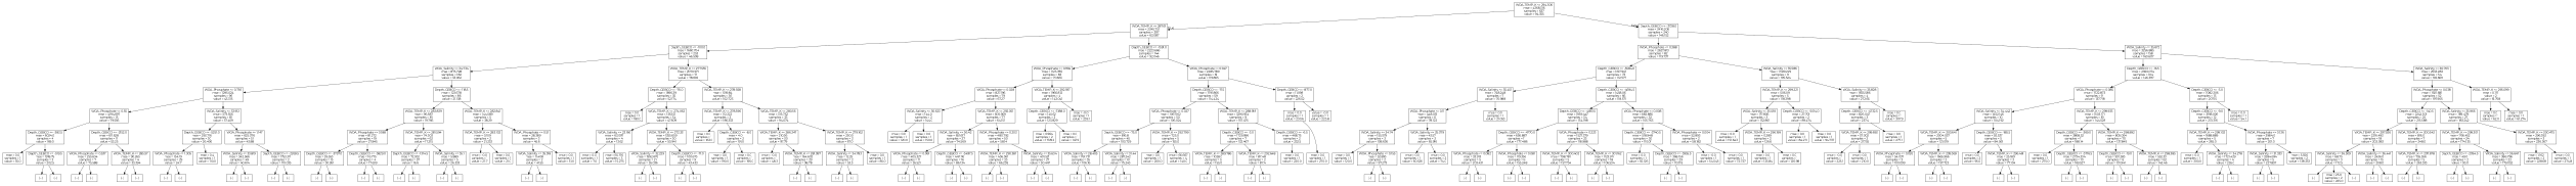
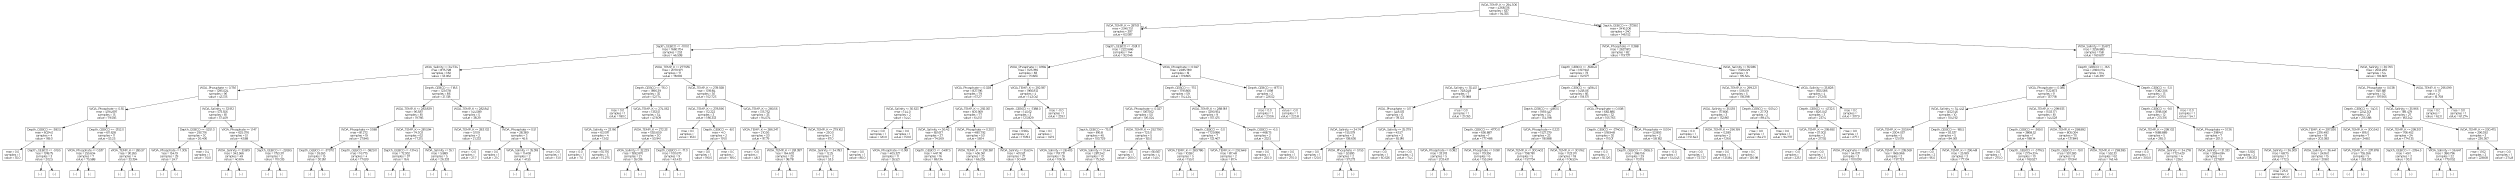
  digraph {
    fontname=Montserrat
    node [fontname=Montserrat shape=box]
    edge [fontname=Montserrat]
    n1 [label="WOA_TEMP_K <= 294.306\nmse = 4368.316\nsamples = 637\nvalue = 94.355"]
    n2 [label="WOA_TEMP_K <= 287.61\nmse = 2345.751\nsamples = 397\nvalue = 63.087"]
    n3 [label="Depth_GEBCO <= -3728.0\nmse = 3416.206\nsamples = 240\nvalue = 146.152"]
    n4 [label="Depth_GEBCO <= -100.0\nmse = 1660.704\nsamples = 253\nvalue = 46.508"]
    n5 [label="Depth_GEBCO <= -1591.0\nmse = 2223.666\nsamples = 144\nvalue = 92.046"]
    n6 [label="WOA_Phosphate <= 0.388\nmse = 2627.813\nsamples = 82\nvalue = 119.737"]
    n7 [label="WOA_Salinity <= 35.672\nmse = 3256.885\nsamples = 158\nvalue = 160.607"]
    n8 [label="WOA_Salinity <= 34.734\nmse = 875.728\nsamples = 182\nvalue = 33.062"]
    n9 [label="WOA_TEMP_K <= 277.555\nmse = 2070.971\nsamples = 71\nvalue = 78.692"]
    n10 [label="WOA_Phosphate <= 0.994\nmse = 1123.785\nsamples = 83\nvalue = 70.663"]
    n11 [label="WOA_Phosphate <= 0.947\nmse = 2285.789\nsamples = 61\nvalue = 119.865"]
    n12 [label="WOA_Phosphate <= 0.756\nmse = 1295.024\nsamples = 96\nvalue = 43.315"]
    n13 [label="Depth_GEBCO <= -118.5\nmse = 123.678\nsamples = 86\nvalue = 21.138"]
    n14 [label="Depth_GEBCO <= -76.0\nmse = 1890.39\nsamples = 35\nvalue = 52.174"]
    n15 [label="WOA_TEMP_K <= 278.928\nmse = 1019.84\nsamples = 36\nvalue = 102.723"]
    n16 [label="WOA_Phosphate <= 0.55\nmse = 4194.697\nsamples = 15\nvalue = 79.556"]
    n17 [label="WOA_Salinity <= 33.912\nmse = 573.556\nsamples = 81\nvalue = 37.409"]
    n18 [label="WOA_TEMP_K <= 283.839\nmse = 96.587\nsamples = 81\nvalue = 19.766"]
    n19 [label="WOA_TEMP_K <= 282.841\nmse = 144.589\nsamples = 5\nvalue = 38.29"]
    n20 [label="Depth_GEBCO <= -2152.0\nmse = 611.628\nsamples = 11\nvalue = 53.25"]
    n21 [label="Depth_GEBCO <= -383.5\nmse = 6024.0\nsamples = 4\nvalue = 169.0"]
    n22 [label="WOA_Phosphate <= 1.147\nmse = 625.076\nsamples = 51\nvalue = 43.88"]
    n23 [label="Depth_GEBCO <= -5251.0\nmse = 293.716\nsamples = 30\nvalue = 26.406"]
    n24 [label="WOA_TEMP_K <= 285.57\nmse = 90.265\nsamples = 4\nvalue = 33.394"]
    n25 [label="WOA_Phosphate <= 0.537\nmse = 255.634\nsamples = 7\nvalue = 75.588"]
    n26 [label="Depth_GEBCO <= -519.5\nmse = 1918.75\nsamples = 3\nvalue = 202.5"]
    n27 [label="mse = 0.0\nsamples = 1\nvalue = 35.0"]
    n28 [label="(...)"]
    n29 [label="(...)"]
    n30 [label="(...)"]
    n31 [label="(...)"]
    n32 [label="(...)"]
    n33 [label="(...)"]
    n34 [label="Depth_GEBCO <= -2269.5\nmse = 1753.311\nsamples = 2\nvalue = 110.035"]
    n35 [label="WOA_Salinity <= 33.819\nmse = 342.566\nsamples = 49\nvalue = 40.614"]
    n36 [label="mse = 0.4\nsamples = 1\nvalue = 110.0"]
    n37 [label="WOA_Phosphate <= 1.305\nmse = 154.19\nsamples = 29\nvalue = 24.7"]
    n38 [label="(...)"]
    n39 [label="(...)"]
    n40 [label="(...)"]
    n41 [label="(...)"]
    n42 [label="(...)"]
    n43 [label="(...)"]
    n44 [label="WOA_TEMP_K <= 281.594\nmse = 74.303\nsamples = 62\nvalue = 17.215"]
    n45 [label="WOA_Phosphate <= 0.188\nmse = 81.272\nsamples = 19\nvalue = 27.845"]
    n46 [label="WOA_Phosphate <= 0.51\nmse = 28.389\nsamples = 3\nvalue = 45.6"]
    n47 [label="WOA_TEMP_K <= 283.102\nmse = 0.109\nsamples = 2\nvalue = 21.233"]
    n48 [label="WOA_Salinity <= 35.1\nmse = 5.889\nsamples = 5\nvalue = 26.333"]
    n49 [label="Depth_GEBCO <= -1314.5\nmse = 72.932\nsamples = 57\nvalue = 16.6"]
    n50 [label="Depth_GEBCO <= -3829.0\nmse = 16.775\nsamples = 4\nvalue = 17.639"]
    n51 [label="Depth_GEBCO <= -3757.0\nmse = 59.553\nsamples = 15\nvalue = 30.951"]
    n52 [label="(...)"]
    n53 [label="(...)"]
    n54 [label="(...)"]
    n55 [label="(...)"]
    n56 [label="(...)"]
    n57 [label="(...)"]
    n58 [label="(...)"]
    n59 [label="(...)"]
    n60 [label="mse = 0.0\nsamples = 1\nvalue = 51.0"]
    n61 [label="WOA_Salinity <= 35.318\nmse = 11.408\nsamples = 2\nvalue = 41.55"]
    n62 [label="mse = 0.0\nsamples = 1\nvalue = 21.0"]
    n63 [label="mse = -0.0\nsamples = 1\nvalue = 21.7"]
    n64 [label="(...)"]
    n65 [label="(...)"]
    n66 [label="mse = 0.0\nsamples = 1\nvalue = 180.0"]
    n67 [label="WOA_TEMP_K <= 274.062\nmse = 1353.51\nsamples = 34\nvalue = 47.609"]
    n68 [label="WOA_TEMP_K <= 278.596\nmse = 112.222\nsamples = 3\nvalue = 186.333"]
    n69 [label="WOA_TEMP_K <= 280.56\nmse = 315.752\nsamples = 33\nvalue = 94.074"]
    n70 [label="WOA_TEMP_K <= 272.351\nmse = 1355.659\nsamples = 30\nvalue = 50.941"]
    n71 [label="WOA_Salinity <= 23.166\nmse = 63.097\nsamples = 4\nvalue = 13.62"]
    n72 [label="Depth_GEBCO <= -17.0\nmse = 100.673\nsamples = 9\nvalue = 43.433"]
    n73 [label="WOA_Salinity <= 32.229\nmse = 1992.676\nsamples = 21\nvalue = 55.036"]
    n74 [label="mse = 65.176\nsamples = 3\nvalue = 15.275"]
    n75 [label="mse = 0.0\nsamples = 1\nvalue = 7.0"]
    n76 [label="(...)"]
    n77 [label="(...)"]
    n78 [label="(...)"]
    n79 [label="(...)"]
    n80 [label="Depth_GEBCO <= -8.0\nmse = 4.0\nsamples = 2\nvalue = 191.0"]
    n81 [label="mse = 0.0\nsamples = 1\nvalue = 163.0"]
    n82 [label="WOA_TEMP_K <= 279.162\nmse = 250.0\nsamples = 3\nvalue = 67.0"]
    n83 [label="WOA_TEMP_K <= 286.347\nmse = 210.36\nsamples = 30\nvalue = 97.79"]
    n84 [label="mse = 0.0\nsamples = 1\nvalue = 195.0"]
    n85 [label="mse = 0.0\nsamples = 1\nvalue = 190.0"]
    n86 [label="mse = 0.0\nsamples = 1\nvalue = 85.0"]
    n87 [label="WOA_Salinity <= 34.783\nmse = 12.25\nsamples = 2\nvalue = 53.5"]
    n88 [label="WOA_TEMP_K <= 281.997\nmse = 164.602\nsamples = 29\nvalue = 98.78"]
    n89 [label="mse = -0.0\nsamples = 1\nvalue = 48.3"]
    n90 [label="(...)"]
    n91 [label="(...)"]
    n92 [label="(...)"]
    n93 [label="(...)"]
    n94 [label="WOA_Phosphate <= 0.028\nmse = 827.196\nsamples = 79\nvalue = 67.27"]
    n95 [label="WOA_TEMP_K <= 292.187\nmse = 1966.812\nsamples = 4\nvalue = 143.041"]
    n96 [label="Depth_GEBCO <= -17.5\nmse = 1791.866\nsamples = 59\nvalue = 114.424"]
    n97 [label="Depth_GEBCO <= -877.0\nmse = 11.098\nsamples = 2\nvalue = 226.52"]
    n98 [label="WOA_Salinity <= 36.623\nmse = 144.0\nsamples = 2\nvalue = 144.0"]
    n99 [label="WOA_TEMP_K <= 292.051\nmse = 605.909\nsamples = 77\nvalue = 64.151"]
    n100 [label="Depth_GEBCO <= -3188.0\nmse = 145.62\nsamples = 3\nvalue = 123.829"]
    n101 [label="mse = -0.0\nsamples = 1\nvalue = 239.1"]
    n102 [label="mse = 0.0\nsamples = 1\nvalue = 150.0"]
    n103 [label="mse = 0.0\nsamples = 1\nvalue = 120.0"]
    n104 [label="WOA_Phosphate <= 0.203\nmse = 480.792\nsamples = 50\nvalue = 58.14"]
    n105 [label="WOA_Salinity <= 36.42\nmse = 651.617\nsamples = 27\nvalue = 74.569"]
    n106 [label="WOA_Salinity <= 35.634\nmse = 401.521\nsamples = 27\nvalue = 50.447"]
    n107 [label="WOA_TEMP_K <= 290.381\nmse = 436.361\nsamples = 23\nvalue = 66.238"]
    n108 [label="Depth_GEBCO <= -3497.5\nmse = 447.116\nsamples = 16\nvalue = 86.134"]
    n109 [label="WOA_Phosphate <= 0.061\nmse = 405.327\nsamples = 11\nvalue = 55.521"]
    n110 [label="(...)"]
    n111 [label="(...)"]
    n112 [label="(...)"]
    n113 [label="(...)"]
    n114 [label="(...)"]
    n115 [label="(...)"]
    n116 [label="(...)"]
    n117 [label="(...)"]
    n118 [label="mse = 0.0\nsamples = 1\nvalue = 147.9"]
    n119 [label="mse = 0.964\nsamples = 2\nvalue = 117.812"]
    n120 [label="WOA_Phosphate <= 0.027\nmse = 1067.162\nsamples = 50\nvalue = 106.024"]
    n121 [label="WOA_TEMP_K <= 288.918\nmse = 3290.934\nsamples = 9\nvalue = 157.475"]
    n122 [label="mse = 0.0\nsamples = 1\nvalue = 230.6"]
    n123 [label="value = -0.0\nsamples = 1\nvalue = 223.8"]
    n124 [label="WOA_TEMP_K <= 292.799\nmse = 725.0\nsamples = 5\nvalue = 155.0"]
    n125 [label="Depth_GEBCO <= -75.0\nmse = 816.8\nsamples = 45\nvalue = 100.729"]
    n126 [label="Depth_GEBCO <= -6.5\nmse = 468.75\nsamples = 2\nvalue = 232.5"]
    n127 [label="Depth_GEBCO <= -3.0\nmse = 1729.996\nsamples = 7\nvalue = 132.467"]
    n128 [label="mse = 66.667\nsamples = 4\nvalue = 140.0"]
    n129 [label="mse = 0.0\nsamples = 1\nvalue = 200.0"]
    n130 [label="WOA_Salinity <= 31.44\nmse = 287.242\nsamples = 10\nvalue = 75.243"]
    n131 [label="WOA_Salinity <= 28.405\nmse = 761.731\nsamples = 35\nvalue = 106.16"]
    n132 [label="(...)"]
    n133 [label="(...)"]
    n134 [label="(...)"]
    n135 [label="(...)"]
    n136 [label="mse = 0.0\nsamples = 1\nvalue = 270.0"]
    n137 [label="mse = 0.0\nsamples = 1\nvalue = 220.0"]
    n138 [label="WOA_TEMP_K <= 289.786\nmse = 1028.0\nsamples = 5\nvalue = 155.0"]
    n139 [label="WOA_TEMP_K <= 292.648\nmse = 87.48\nsamples = 2\nvalue = 87.4"]
    n140 [label="(...)"]
    n141 [label="(...)"]
    n142 [label="(...)"]
    n143 [label="(...)"]
    n144 [label="Depth_GEBCO <= -5584.0\nmse = 1617.947\nsamples = 73\nvalue = 112.577"]
    n145 [label="WOA_Salinity <= 35.586\nmse = 7029.229\nsamples = 9\nvalue = 195.524"]
    n146 [label="Depth_GEBCO <= -16.5\nmse = 2920.074\nsamples = 104\nvalue = 146.397"]
    n147 [label="WOA_Salinity <= 36.703\nmse = 2533.283\nsamples = 54\nvalue = 192.669"]
    n148 [label="WOA_Salinity <= 35.451\nmse = 748.248\nsamples = 7\nvalue = 70.988"]
    n149 [label="Depth_GEBCO <= -4694.5\nmse = 1458.061\nsamples = 66\nvalue = 118.571"]
    n150 [label="WOA_TEMP_K <= 299.221\nmse = 506.09\nsamples = 5\nvalue = 118.398"]
    n151 [label="WOA_Salinity <= 35.828\nmse = 1655.586\nsamples = 4\nvalue = 272.65"]
    n152 [label="WOA_Phosphate <= 0.11\nmse = 448.031\nsamples = 6\nvalue = 78.122"]
    n153 [label="mse = 0.0\nsamples = 1\nvalue = 21.053"]
    n154 [label="Depth_GEBCO <= -4861.5\nmse = 1959.447\nsamples = 34\nvalue = 134.198"]
    n155 [label="WOA_Phosphate <= 0.008\nmse = 682.885\nsamples = 32\nvalue = 105.763"]
    n156 [label="WOA_Salinity <= 35.079\nmse = 43.57\nsamples = 3\nvalue = 65.916"]
    n157 [label="WOA_Salinity <= 34.74\nmse = 155.579\nsamples = 3\nvalue = 108.636"]
    n158 [label="mse = 0.0\nsamples = 2\nvalue = 74.0"]
    n159 [label="mse = 0.0\nsamples = 1\nvalue = 60.526"]
    n160 [label="WOA_Phosphate <= 0.155\nmse = 52.893\nsamples = 2\nvalue = 97.273"]
    n161 [label="mse = 0.0\nsamples = 1\nvalue = 120.0"]
    n162 [label="(...)"]
    n163 [label="(...)"]
    n164 [label="WOA_Phosphate <= 0.223\nmse = 1527.379\nsamples = 23\nvalue = 118.988"]
    n165 [label="Depth_GEBCO <= -4770.0\nmse = 656.887\nsamples = 11\nvalue = 177.486"]
    n166 [label="WOA_Phosphate <= 0.004\nmse = 52.893\nsamples = 2\nvalue = 58.182"]
    n167 [label="Depth_GEBCO <= -3740.5\nmse = 518.948\nsamples = 30\nvalue = 110.011"]
    n168 [label="WOA_TEMP_K <= 301.162\nmse = 1123.911\nsamples = 18\nvalue = 106.534"]
    n169 [label="WOA_TEMP_K <= 300.402\nmse = 798.781\nsamples = 5\nvalue = 157.734"]
    n170 [label="WOA_Phosphate <= 0.081\nmse = 119.356\nsamples = 6\nvalue = 155.248"]
    n171 [label="WOA_Phosphate <= 0.082\nmse = 33.913\nsamples = 5\nvalue = 203.431"]
    n172 [label="(...)"]
    n173 [label="(...)"]
    n174 [label="(...)"]
    n175 [label="(...)"]
    n176 [label="(...)"]
    n177 [label="(...)"]
    n178 [label="(...)"]
    n179 [label="(...)"]
    n180 [label="mse = 0.0\nsamples = 1\nvalue = 72.727"]
    n181 [label="mse = -0.0\nsamples = 1\nvalue = 54.545"]
    n182 [label="Depth_GEBCO <= -3955.5\nmse = 368.156\nsamples = 29\nvalue = 113.118"]
    n183 [label="mse = 0.0\nsamples = 1\nvalue = 55.126"]
    n184 [label="(...)"]
    n185 [label="(...)"]
    n186 [label="WOA_Salinity <= 35.559\nmse = 117.806\nsamples = 3\nvalue = 132.861"]
    n187 [label="Depth_GEBCO <= -5014.0\nmse = 27.701\nsamples = 2\nvalue = 89.474"]
    n188 [label="Depth_GEBCO <= -4732.5\nmse = 826.047\nsamples = 3\nvalue = 237.4"]
    n189 [label="mse = 0.0\nsamples = 1\nvalue = 307.9"]
    n190 [label="WOA_TEMP_K <= 296.199\nmse = 0.289\nsamples = 2\nvalue = 126.6"]
    n191 [label="mse = 0.0\nsamples = 1\nvalue = 151.643"]
    n192 [label="mse = 0.0\nsamples = 1\nvalue = 94.737"]
    n193 [label="mse = 0.0\nsamples = 1\nvalue = 84.211"]
    n194 [label="mse = 0.0\nsamples = 1\nvalue = 126.98"]
    n195 [label="mse = 0.0\nsamples = 1\nvalue = 125.84"]
    n196 [label="mse = 0.0\nsamples = 1\nvalue = 277.1"]
    n197 [label="WOA_TEMP_K <= 299.693\nmse = 57.002\nsamples = 2\nvalue = 217.55"]
    n198 [label="mse = 0.0\nsamples = 1\nvalue = 210.0"]
    n199 [label="mse = -0.0\nsamples = 1\nvalue = 225.1"]
    n200 [label="WOA_Phosphate <= 0.085\nmse = 1722.873\nsamples = 91\nvalue = 137.718"]
    n201 [label="Depth_GEBCO <= -3.0\nmse = 7082.306\nsamples = 13\nvalue = 207.15"]
    n202 [label="WOA_Phosphate <= 0.038\nmse = 1921.681\nsamples = 52\nvalue = 197.905"]
    n203 [label="WOA_TEMP_K <= 295.099\nmse = 0.117\nvalue = 2\nvalue = 61.758"]
    n204 [label="WOA_Salinity <= 34.442\nmse = 1452.146\nsamples = 10\nvalue = 104.192"]
    n205 [label="WOA_TEMP_K <= 299.933\nmse = 1503.171\nsamples = 81\nvalue = 144.528"]
    n206 [label="Depth_GEBCO <= -9.0\nmse = 3918.006\nsamples = 12\nvalue = 231.316"]
    n207 [label="mse = 0.0\nsamples = 1\nvalue = 54.1"]
    n208 [label="Depth_GEBCO <= -185.5\nmse = 92.537\nsamples = 5\nvalue = 84.561"]
    n209 [label="WOA_TEMP_K <= 300.641\nmse = 2004.057\nsamples = 5\nvalue = 121.019"]
    n210 [label="WOA_TEMP_K <= 298.892\nmse = 805.004\nsamples = 70\nvalue = 137.849"]
    n211 [label="Depth_GEBCO <= -369.0\nmse = 3868.52\nsamples = 11\nvalue = 188.14"]
    n212 [label="WOA_TEMP_K <= 296.461\nmse = 25.189\nsamples = 3\nvalue = 77.104"]
    n213 [label="mse = 0.0\nsamples = 2\nvalue = 95.0"]
    n214 [label="WOA_TEMP_K <= 299.369\nmse = 1665.966\nsamples = 2\nvalue = 197.723"]
    n215 [label="WOA_Phosphate <= 0.026\nmse = 54.037\nsamples = 3\nvalue = 100.099"]
    n216 [label="(...)"]
    n217 [label="(...)"]
    n218 [label="(...)"]
    n219 [label="(...)"]
    n220 [label="(...)"]
    n221 [label="(...)"]
    n222 [label="WOA_TEMP_K <= 298.385\nmse = 552.33\nsamples = 62\nvalue = 143.46"]
    n223 [label="Depth_GEBCO <= -19.0\nmse = 931.283\nsamples = 8\nvalue = 101.941"]
    n224 [label="Depth_GEBCO <= -3176.5\nmse = 2734.334\nsamples = 10\nvalue = 169.527"]
    n225 [label="mse = 0.0\nsamples = 1\nvalue = 275.0"]
    n226 [label="(...)"]
    n227 [label="(...)"]
    n228 [label="(...)"]
    n229 [label="(...)"]
    n230 [label="(...)"]
    n231 [label="(...)"]
    n232 [label="WOA_Phosphate <= 0.136\nmse = 3984.0\nsamples = 7\nvalue = 201.0"]
    n233 [label="WOA_TEMP_K <= 299.102\nmse = 1688.889\nsamples = 5\nvalue = 265.0"]
    n234 [label="mse = 5.556\nsamples = 2\nvalue = 138.333"]
    n235 [label="WOA_Salinity <= 31.333\nmse = 3284.694\nsamples = 5\nvalue = 227.857"]
    n236 [label="WOA_Salinity <= 34.278\nmse = 1721.429\nsamples = 4\nvalue = 255.0"]
    n237 [label="mse = 0.0\nsamples = 1\nvalue = 300.0"]
    n238 [label="(...)"]
    n239 [label="(...)"]
    n240 [label="(...)"]
    n241 [label="(...)"]
    n242 [label="Depth_GEBCO <= -140.5\nmse = 2242.301\nsamples = 25\nvalue = 215.588"]
    n243 [label="WOA_Salinity <= 35.966\nmse = 1181.479\nsamples = 27\nvalue = 183.242"]
    n244 [label="mse = 0.0\nsamples = 1\nvalue = 62.0"]
    n245 [label="mse = 0.0\nsamples = 1\nvalue = 61.274"]
    n246 [label="WOA_TEMP_K <= 300.542\nmse = 816.0\nsamples = 7\nvalue = 248.0"]
    n247 [label="WOA_TEMP_K <= 297.926\nmse = 2216.493\nsamples = 18\nvalue = 202.083"]
    n248 [label="WOA_TEMP_K <= 300.475\nmse = 296.392\nsamples = 3\nvalue = 236.367"]
    n249 [label="WOA_TEMP_K <= 299.301\nmse = 766.452\nsamples = 24\nvalue = 174.135"]
    n250 [label="WOA_TEMP_K <= 297.678\nmse = 755.556\nsamples = 5\nvalue = 263.333"]
    n251 [label="WOA_Salinity <= 36.509\nmse = 68.75\nsamples = 3\nvalue = 172.5"]
    n252 [label="WOA_Salinity <= 36.441\nmse = 2436.0\nsamples = 15\nvalue = 208.0"]
    n253 [label="(...)"]
    n254 [label="(...)"]
    n255 [label="mse = 25.0\nsamples = 2\nvalue = 225.0"]
    n256 [label="(...)"]
    n257 [label="(...)"]
    n258 [label="(...)"]
    n259 [label="(...)"]
    n260 [label="mse = 0.0\nsamples = 1\nvalue = 274.8"]
    n261 [label="mse = 1.162\nsamples = 2\nvalue = 228.68"]
    n262 [label="WOA_Salinity <= 36.647\nmse = 386.796\nsamples = 22\nvalue = 179.052"]
    n263 [label="Depth_GEBCO <= -2094.5\nmse = 49.0\nsamples = 2\nvalue = 93.0"]
    n264 [label="(...)"]
    n265 [label="(...)"]
    n266 [label="(...)"]
    n267 [label="(...)"]
    n1 -> n2 [headlabel=True labelangle=45 labeldistance=2.5]
    n1 -> n3 [headlabel=False labelangle=-45 labeldistance=2.5]
    n2 -> n4
    n2 -> n5
    n3 -> n6
    n3 -> n7
    n4 -> n8
    n4 -> n9
    n5 -> n10
    n5 -> n11
    n6 -> n144
    n6 -> n145
    n7 -> n146
    n7 -> n147
    n8 -> n12
    n8 -> n13
    n9 -> n14
    n9 -> n15
    n10 -> n94
    n10 -> n95
    n11 -> n96
    n11 -> n97
    n12 -> n16
    n12 -> n17
    n13 -> n18
    n13 -> n19
    n14 -> n66
    n14 -> n67
    n15 -> n68
    n15 -> n69
    n16 -> n20
    n16 -> n21
    n17 -> n22
    n17 -> n23
    n18 -> n44
    n18 -> n45
    n19 -> n46
    n19 -> n47
    n20 -> n24
    n20 -> n25
    n21 -> n26
    n21 -> n27
    n22 -> n34
    n22 -> n35
    n23 -> n36
    n23 -> n37
    n24 -> n28
    n24 -> n29
    n25 -> n30
    n25 -> n31
    n26 -> n32
    n26 -> n33
    n34 -> n38
    n34 -> n39
    n35 -> n40
    n35 -> n41
    n37 -> n42
    n37 -> n43
    n44 -> n48
    n44 -> n49
    n45 -> n50
    n45 -> n51
    n46 -> n60
    n46 -> n61
-   n47 -> n62
+   n46 -> n62
    n47 -> n63
    n48 -> n52
    n48 -> n53
    n49 -> n54
    n49 -> n55
    n50 -> n56
    n50 -> n57
    n51 -> n58
    n51 -> n59
    n61 -> n64
    n61 -> n65
    n67 -> n70
    n67 -> n71
    n68 -> n80
    n68 -> n81
    n69 -> n82
    n69 -> n83
    n70 -> n72
    n70 -> n73
    n71 -> n74
    n71 -> n75
    n72 -> n76
    n72 -> n77
    n73 -> n78
    n73 -> n79
    n80 -> n84
    n80 -> n85
    n82 -> n86
    n82 -> n87
    n83 -> n88
    n83 -> n89
    n87 -> n90
    n87 -> n91
    n88 -> n92
    n88 -> n93
    n94 -> n98
    n94 -> n99
    n95 -> n100
    n95 -> n101
    n96 -> n120
    n96 -> n121
    n97 -> n122
    n97 -> n123
    n98 -> n102
    n98 -> n103
    n99 -> n104
    n99 -> n105
    n100 -> n118
    n100 -> n119
    n104 -> n106
    n104 -> n107
    n105 -> n108
    n105 -> n109
    n106 -> n110
    n106 -> n111
    n107 -> n112
    n107 -> n113
    n108 -> n114
    n108 -> n115
    n109 -> n116
    n109 -> n117
    n120 -> n124
    n120 -> n125
    n121 -> n126
    n121 -> n127
    n124 -> n128
    n124 -> n129
    n125 -> n130
    n125 -> n131
-   n122 -> n136
+   n126 -> n136
    n126 -> n137
    n127 -> n138
    n127 -> n139
    n130 -> n132
    n130 -> n133
    n131 -> n134
    n131 -> n135
    n138 -> n140
    n138 -> n141
    n139 -> n142
    n139 -> n143
    n144 -> n148
    n144 -> n149
    n145 -> n150
    n145 -> n151
    n146 -> n200
    n146 -> n201
    n147 -> n202
    n147 -> n203
    n148 -> n152
    n148 -> n153
    n149 -> n154
    n149 -> n155
    n150 -> n186
    n150 -> n187
    n151 -> n188
    n151 -> n189
    n152 -> n156
    n152 -> n157
    n154 -> n164
    n154 -> n165
    n155 -> n166
    n155 -> n167
    n156 -> n158
    n156 -> n159
    n157 -> n160
    n157 -> n161
    n160 -> n162
    n160 -> n163
    n164 -> n168
    n164 -> n169
    n165 -> n170
    n165 -> n171
    n166 -> n180
    n166 -> n181
    n167 -> n182
    n167 -> n183
    n168 -> n172
    n168 -> n173
    n169 -> n174
    n169 -> n175
    n170 -> n176
    n170 -> n177
    n171 -> n178
    n171 -> n179
    n182 -> n184
    n182 -> n185
    n186 -> n190
    n186 -> n191
    n187 -> n192
    n187 -> n193
    n188 -> n196
    n188 -> n197
    n190 -> n194
    n190 -> n195
    n197 -> n198
    n197 -> n199
    n200 -> n204
    n200 -> n205
    n201 -> n206
    n201 -> n207
    n202 -> n242
    n202 -> n243
    n203 -> n244
    n203 -> n245
    n204 -> n208
    n204 -> n209
    n205 -> n210
    n205 -> n211
    n206 -> n232
    n206 -> n233
    n208 -> n212
    n208 -> n213
    n209 -> n214
    n209 -> n215
    n210 -> n222
    n210 -> n223
    n211 -> n224
    n211 -> n225
    n212 -> n216
    n212 -> n217
    n214 -> n218
    n214 -> n219
    n215 -> n220
    n215 -> n221
    n222 -> n226
    n222 -> n227
    n223 -> n228
    n223 -> n229
    n224 -> n230
    n224 -> n231
    n232 -> n234
    n232 -> n235
    n233 -> n236
    n233 -> n237
    n235 -> n238
    n235 -> n239
    n236 -> n240
    n236 -> n241
    n242 -> n246
    n242 -> n247
    n243 -> n248
    n243 -> n249
    n246 -> n250
    n247 -> n251
    n247 -> n252
    n248 -> n260
    n248 -> n261
    n249 -> n262
    n249 -> n263
    n250 -> n253
    n250 -> n254
    n251 -> n255
    n251 -> n256
    n251 -> n257
    n252 -> n258
    n252 -> n259
    n262 -> n264
    n262 -> n265
    n263 -> n266
    n263 -> n267
  }
